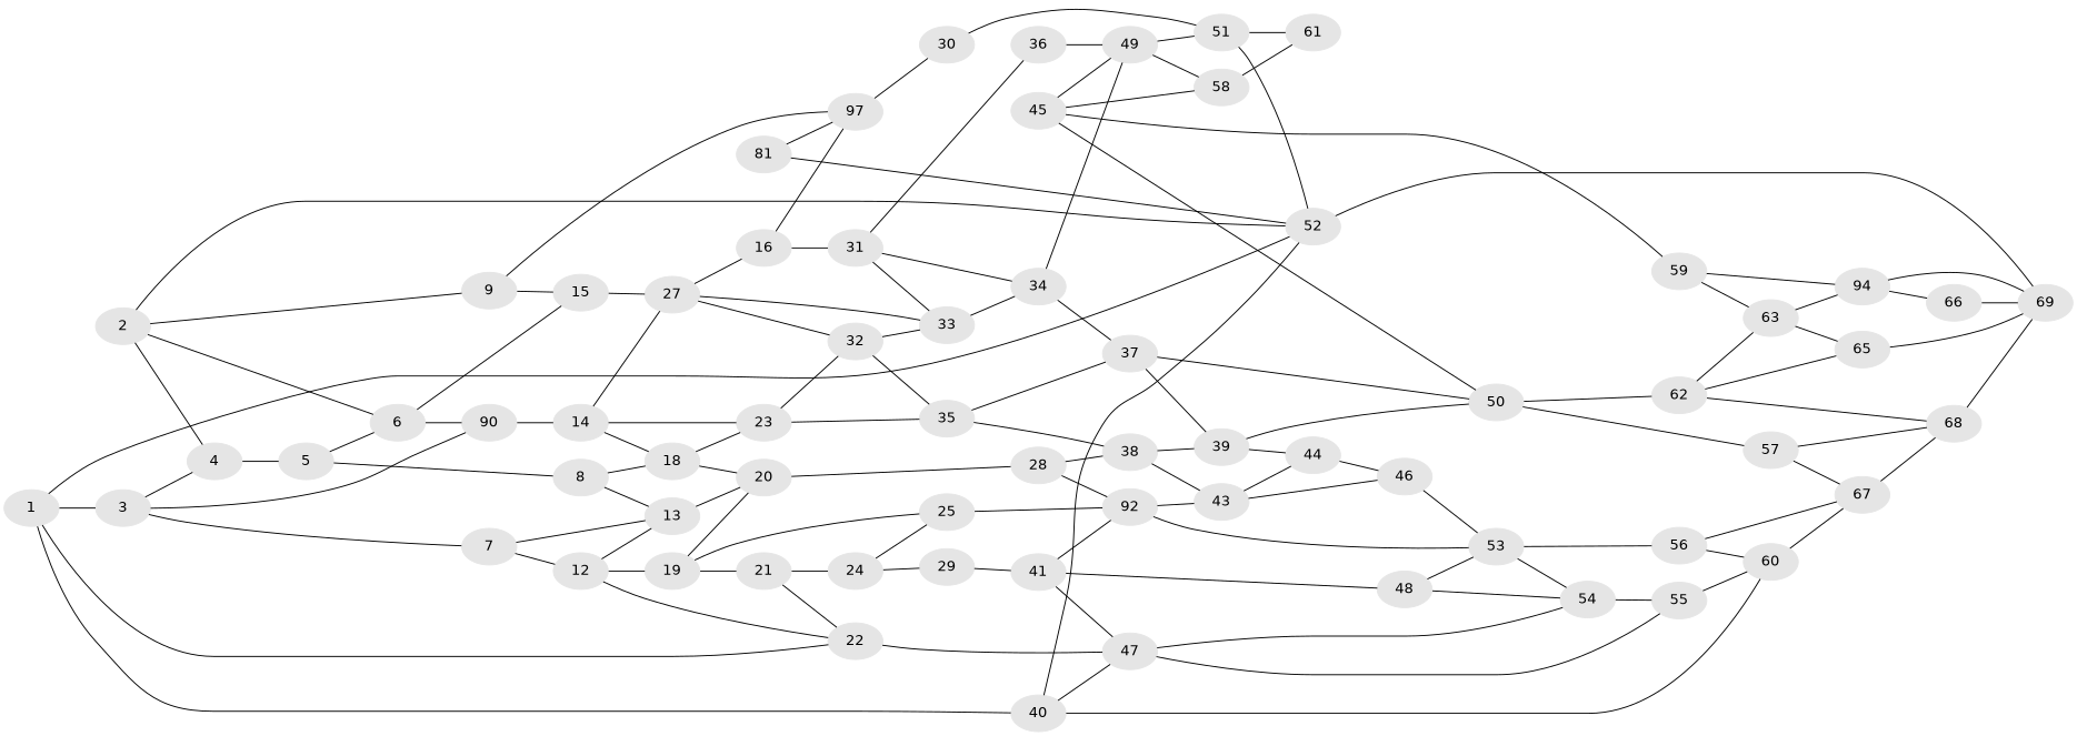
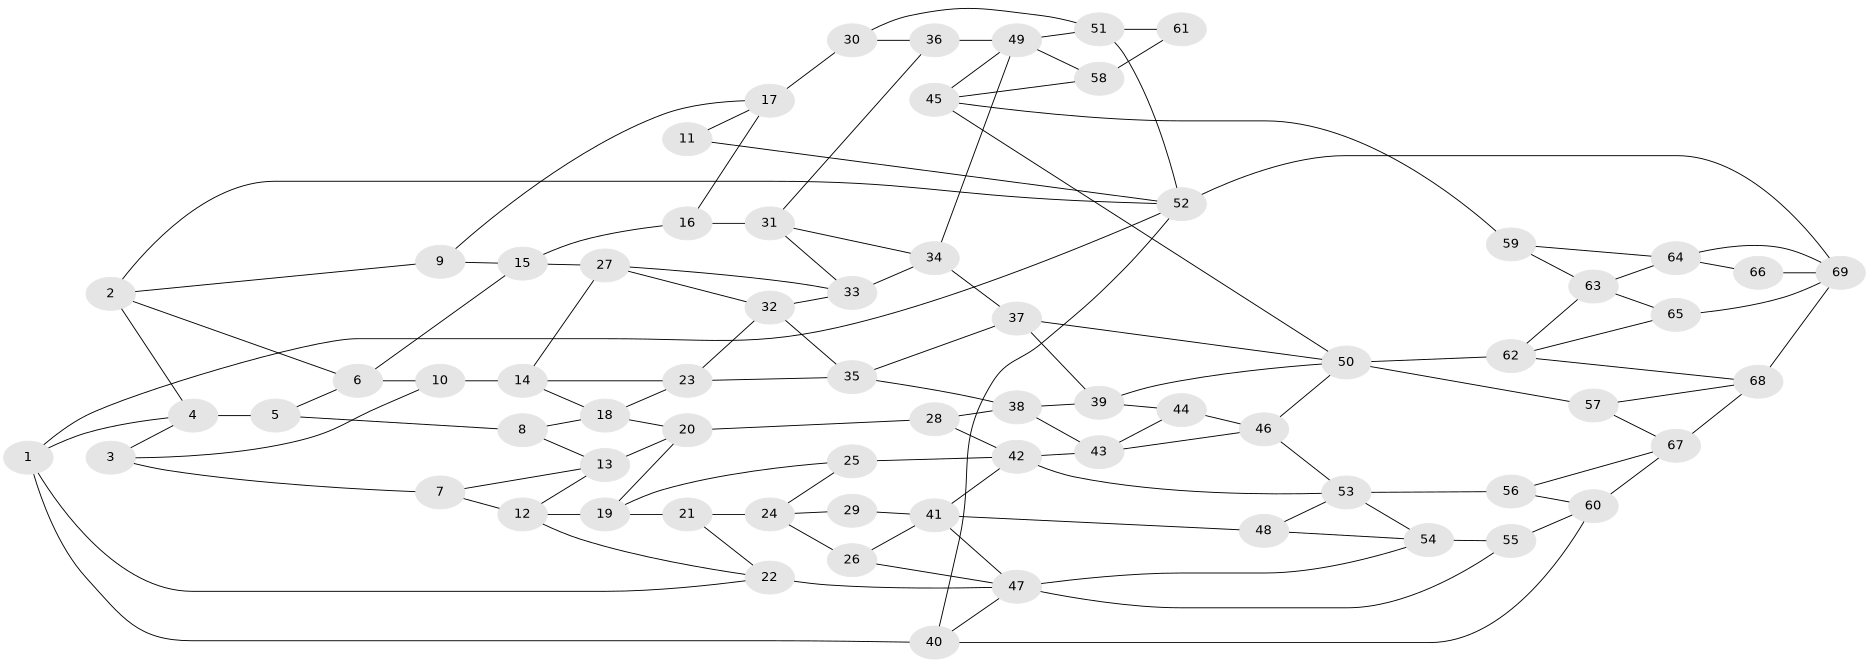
  graph {
    fontname="DejaVu Sans"
    rankdir=LR
    node [color=gray90 fontname="DejaVu Sans" style=filled]
    edge [fontname="DejaVu Sans" weight=1.0]
    1
    3
    22
    40
    52
    4
    7
-   10 [label=90]
+   10
    47
    60
    69
    2
    6
    9
    5
    15
-   17 [label=97]
+   17
    12
    13
    8
    18
    14
    27
    16
    19
    20
    23
    30
-   11 [label=81]
+   11
    36
    51
    21
    25
    28
    32
    35
    33
    31
    34
    24
-   42 [label=92]
+   42
    38
+   26
    29
    55
    54
    37
    41
    43
    53
    48
    39
    49
    61
    50
    58
    44
    57
    62
    46
    67
    56
    45
    59
    63
-   64 [label=94]
+   64
    68
    65
    66
-   1 -- 3
+   1 -- 4
    1 -- 22
    1 -- 40
    1 -- 52
    3 -- 4
    3 -- 7
    3 -- 10
    22 -- 47
    40 -- 52
    40 -- 47
    40 -- 60
    52 -- 69
    4 -- 5
    7 -- 12
    7 -- 13
    10 -- 14
    47 -- 55
    47 -- 54
    60 -- 67
    2 -- 52
    2 -- 4
    2 -- 6
    2 -- 9
    6 -- 10
    6 -- 15
    9 -- 15
    9 -- 17
    5 -- 6
    5 -- 8
    15 -- 27
-   27 -- 16
+   15 -- 16
    17 -- 30
    12 -- 22
    12 -- 13
    12 -- 19
    13 -- 20
    8 -- 13
    8 -- 18
    18 -- 20
    18 -- 23
    14 -- 18
    14 -- 27
    14 -- 23
    27 -- 32
    27 -- 33
    16 -- 17
    16 -- 31
    19 -- 20
    19 -- 21
    19 -- 25
    20 -- 28
    23 -- 32
    23 -- 35
+   30 -- 36
    30 -- 51
    11 -- 52
    11 -- 17
    36 -- 49 [weight=2.0]
    51 -- 52
    51 -- 61 [weight=2.0]
    21 -- 22
    21 -- 24
    25 -- 42
    28 -- 42
    28 -- 38
    32 -- 35
    32 -- 33
    35 -- 38
    35 -- 37
    33 -- 34
    31 -- 36
    31 -- 33
    31 -- 34
    34 -- 37
    34 -- 49
    24 -- 25
+   24 -- 26
    24 -- 29
    42 -- 43 [weight=2.0]
    42 -- 53
    38 -- 43
    38 -- 39
+   26 -- 47
+   26 -- 41
    29 -- 41 [weight=2.0]
    55 -- 60
    54 -- 55
    37 -- 39
    37 -- 50
    41 -- 47
    41 -- 42
    41 -- 48
    43 -- 44
    43 -- 46
    53 -- 54
    53 -- 56
    48 -- 54
    48 -- 53 [weight=2.0]
    39 -- 50
    39 -- 44
    49 -- 51
    49 -- 58
    50 -- 57
    50 -- 62
    58 -- 61
    44 -- 46
    57 -- 67
    57 -- 68
    62 -- 63
    62 -- 68
    62 -- 65
    46 -- 53
+   46 -- 50
    67 -- 68
    56 -- 60
    56 -- 67
    45 -- 49
    45 -- 50
    45 -- 58
    45 -- 59
    59 -- 63
    59 -- 64
    63 -- 64
    63 -- 65
    64 -- 69
    64 -- 66
    68 -- 69
    65 -- 69
    66 -- 69
  }
